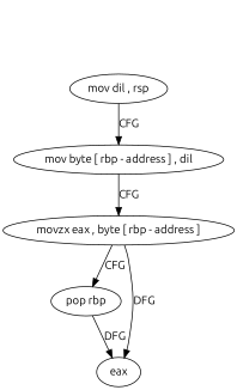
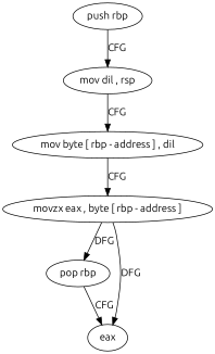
  digraph {
    fontname=Ubuntu
    node [fontname=Ubuntu]
    edge [fontname=Ubuntu]
+   n1 [label="push rbp"]
    n2 [label="mov dil , rsp"]
    n3 [label="mov byte [ rbp - address ] , dil"]
    n4 [label="movzx eax , byte [ rbp - address ]"]
    n5 [label="pop rbp"]
    n6 [label=eax]
+   n1 -> n2 [label=CFG]
    n2 -> n3 [label=CFG]
    n3 -> n4 [label=CFG]
-   n4 -> n5 [label=CFG]
+   n4 -> n5 [label=DFG]
    n4 -> n6 [label=DFG]
-   n5 -> n6 [label=DFG]
+   n5 -> n6 [label=CFG]
  }
